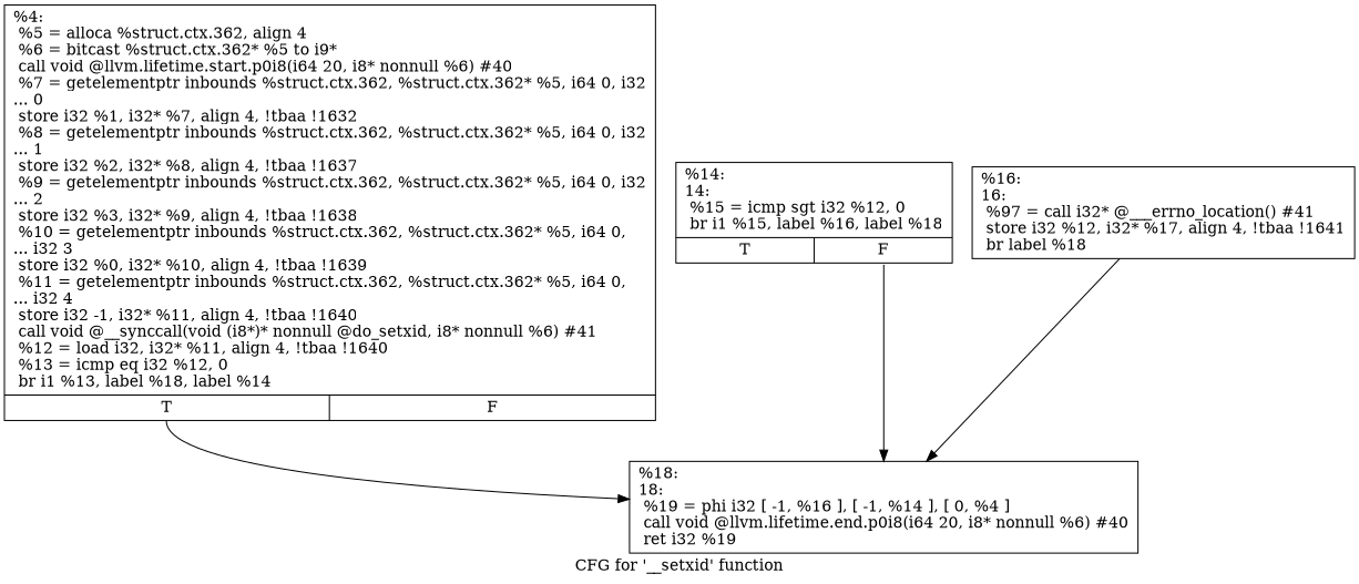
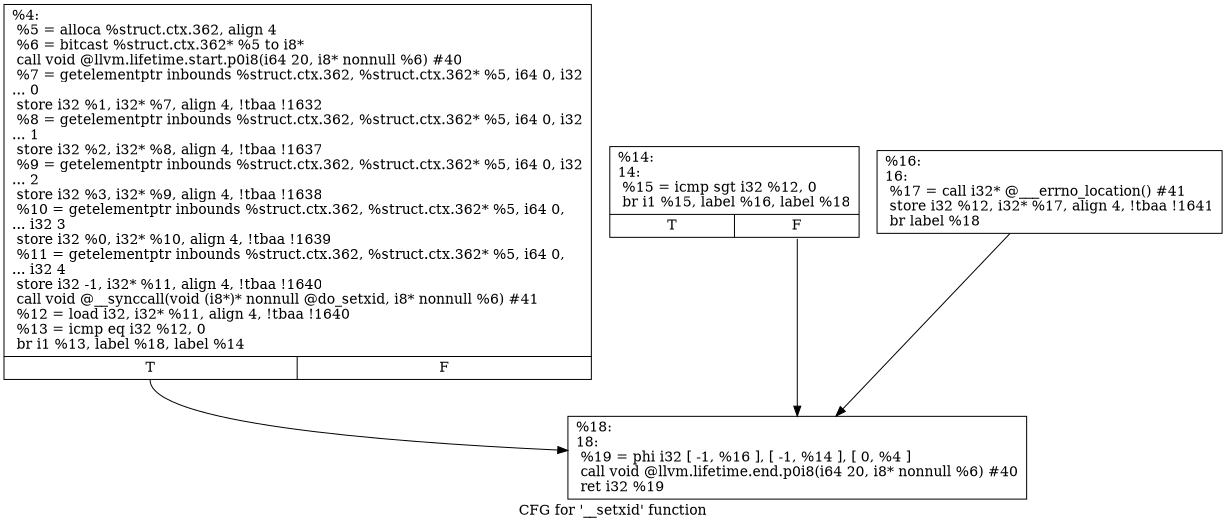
  digraph {
    label="CFG for '__setxid' function"
    node [shape=record]
    edge [tailport=s0]
-   n1 [label="{%4:\l  %5 = alloca %struct.ctx.362, align 4\l  %6 = bitcast %struct.ctx.362* %5 to i9*\l  call void @llvm.lifetime.start.p0i8(i64 20, i8* nonnull %6) #40\l  %7 = getelementptr inbounds %struct.ctx.362, %struct.ctx.362* %5, i64 0, i32\l... 0\l  store i32 %1, i32* %7, align 4, !tbaa !1632\l  %8 = getelementptr inbounds %struct.ctx.362, %struct.ctx.362* %5, i64 0, i32\l... 1\l  store i32 %2, i32* %8, align 4, !tbaa !1637\l  %9 = getelementptr inbounds %struct.ctx.362, %struct.ctx.362* %5, i64 0, i32\l... 2\l  store i32 %3, i32* %9, align 4, !tbaa !1638\l  %10 = getelementptr inbounds %struct.ctx.362, %struct.ctx.362* %5, i64 0,\l... i32 3\l  store i32 %0, i32* %10, align 4, !tbaa !1639\l  %11 = getelementptr inbounds %struct.ctx.362, %struct.ctx.362* %5, i64 0,\l... i32 4\l  store i32 -1, i32* %11, align 4, !tbaa !1640\l  call void @__synccall(void (i8*)* nonnull @do_setxid, i8* nonnull %6) #41\l  %12 = load i32, i32* %11, align 4, !tbaa !1640\l  %13 = icmp eq i32 %12, 0\l  br i1 %13, label %18, label %14\l|{<s0>T|<s1>F}}"]
+   n1 [label="{%4:\l  %5 = alloca %struct.ctx.362, align 4\l  %6 = bitcast %struct.ctx.362* %5 to i8*\l  call void @llvm.lifetime.start.p0i8(i64 20, i8* nonnull %6) #40\l  %7 = getelementptr inbounds %struct.ctx.362, %struct.ctx.362* %5, i64 0, i32\l... 0\l  store i32 %1, i32* %7, align 4, !tbaa !1632\l  %8 = getelementptr inbounds %struct.ctx.362, %struct.ctx.362* %5, i64 0, i32\l... 1\l  store i32 %2, i32* %8, align 4, !tbaa !1637\l  %9 = getelementptr inbounds %struct.ctx.362, %struct.ctx.362* %5, i64 0, i32\l... 2\l  store i32 %3, i32* %9, align 4, !tbaa !1638\l  %10 = getelementptr inbounds %struct.ctx.362, %struct.ctx.362* %5, i64 0,\l... i32 3\l  store i32 %0, i32* %10, align 4, !tbaa !1639\l  %11 = getelementptr inbounds %struct.ctx.362, %struct.ctx.362* %5, i64 0,\l... i32 4\l  store i32 -1, i32* %11, align 4, !tbaa !1640\l  call void @__synccall(void (i8*)* nonnull @do_setxid, i8* nonnull %6) #41\l  %12 = load i32, i32* %11, align 4, !tbaa !1640\l  %13 = icmp eq i32 %12, 0\l  br i1 %13, label %18, label %14\l|{<s0>T|<s1>F}}"]
    n2 [label="{%18:\l18:                                               \l  %19 = phi i32 [ -1, %16 ], [ -1, %14 ], [ 0, %4 ]\l  call void @llvm.lifetime.end.p0i8(i64 20, i8* nonnull %6) #40\l  ret i32 %19\l}"]
    n3 [label="{%14:\l14:                                               \l  %15 = icmp sgt i32 %12, 0\l  br i1 %15, label %16, label %18\l|{<s0>T|<s1>F}}"]
-   n4 [label="{%16:\l16:                                               \l  %97 = call i32* @___errno_location() #41\l  store i32 %12, i32* %17, align 4, !tbaa !1641\l  br label %18\l}"]
+   n4 [label="{%16:\l16:                                               \l  %17 = call i32* @___errno_location() #41\l  store i32 %12, i32* %17, align 4, !tbaa !1641\l  br label %18\l}"]
    n1 -> n2
    n3 -> n2 [tailport=s1]
    n4 -> n2
  }
